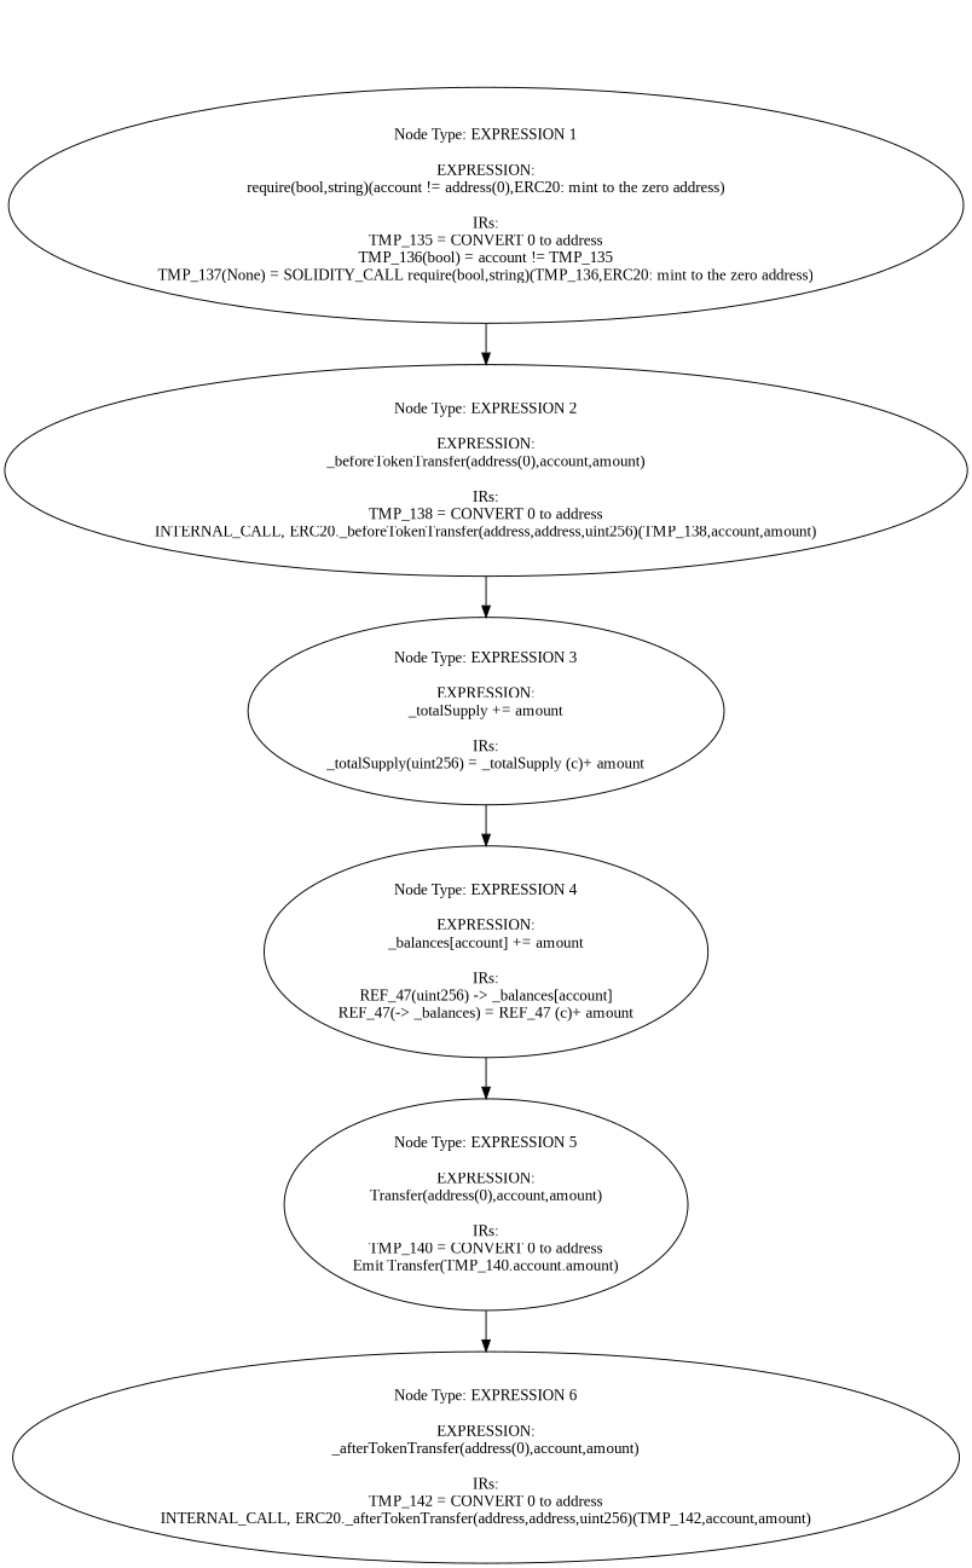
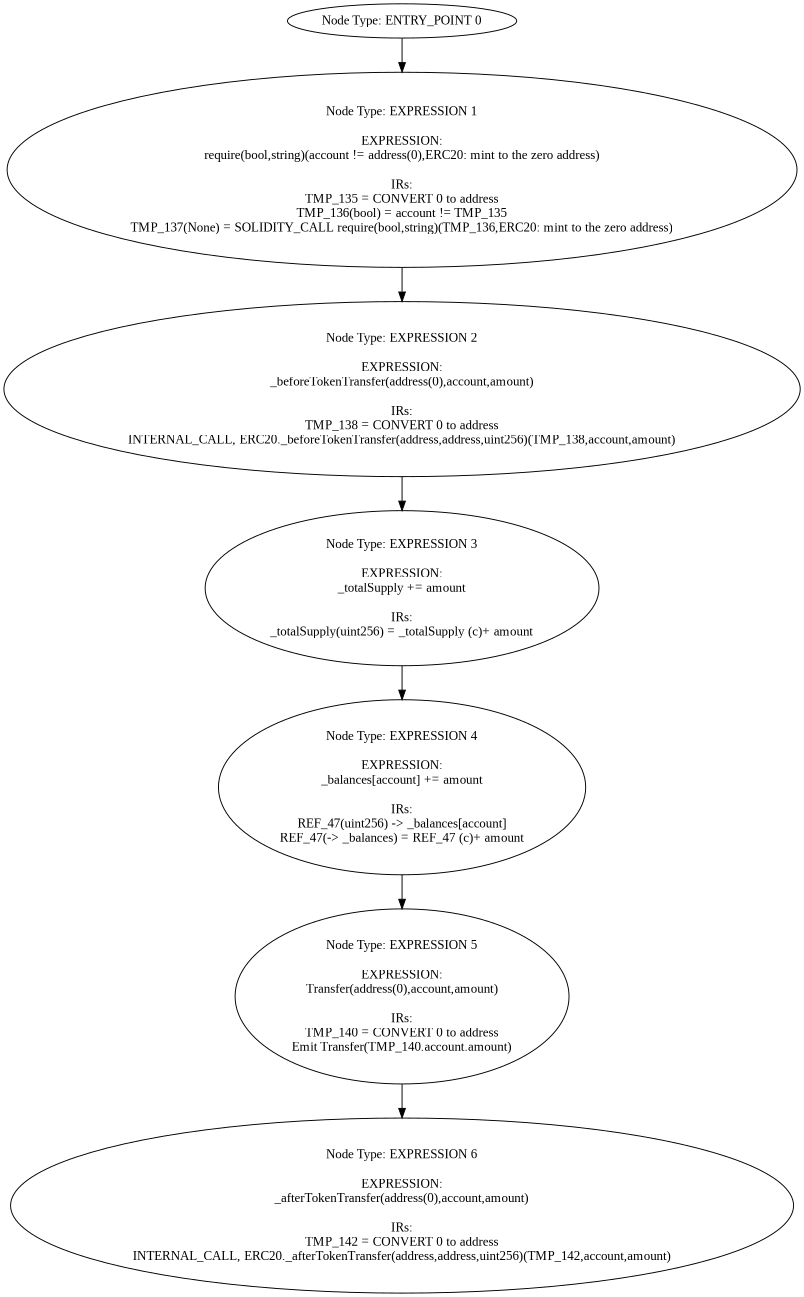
  digraph {
    fontname="Liberation Serif"
    node [fontname="Liberation Serif"]
    edge [fontname="Liberation Serif"]
+   n1 [label="Node Type: ENTRY_POINT 0\n"]
    n2 [label="Node Type: EXPRESSION 1\n\nEXPRESSION:\nrequire(bool,string)(account != address(0),ERC20: mint to the zero address)\n\nIRs:\nTMP_135 = CONVERT 0 to address\nTMP_136(bool) = account != TMP_135\nTMP_137(None) = SOLIDITY_CALL require(bool,string)(TMP_136,ERC20: mint to the zero address)"]
    n3 [label="Node Type: EXPRESSION 2\n\nEXPRESSION:\n_beforeTokenTransfer(address(0),account,amount)\n\nIRs:\nTMP_138 = CONVERT 0 to address\nINTERNAL_CALL, ERC20._beforeTokenTransfer(address,address,uint256)(TMP_138,account,amount)"]
    n4 [label="Node Type: EXPRESSION 3\n\nEXPRESSION:\n_totalSupply += amount\n\nIRs:\n_totalSupply(uint256) = _totalSupply (c)+ amount"]
    n5 [label="Node Type: EXPRESSION 4\n\nEXPRESSION:\n_balances[account] += amount\n\nIRs:\nREF_47(uint256) -> _balances[account]\nREF_47(-> _balances) = REF_47 (c)+ amount"]
    n6 [label="Node Type: EXPRESSION 5\n\nEXPRESSION:\nTransfer(address(0),account,amount)\n\nIRs:\nTMP_140 = CONVERT 0 to address\nEmit Transfer(TMP_140.account.amount)"]
    n7 [label="Node Type: EXPRESSION 6\n\nEXPRESSION:\n_afterTokenTransfer(address(0),account,amount)\n\nIRs:\nTMP_142 = CONVERT 0 to address\nINTERNAL_CALL, ERC20._afterTokenTransfer(address,address,uint256)(TMP_142,account,amount)"]
+   n1 -> n2
    n2 -> n3
    n3 -> n4
    n4 -> n5
    n5 -> n6
    n6 -> n7
  }
